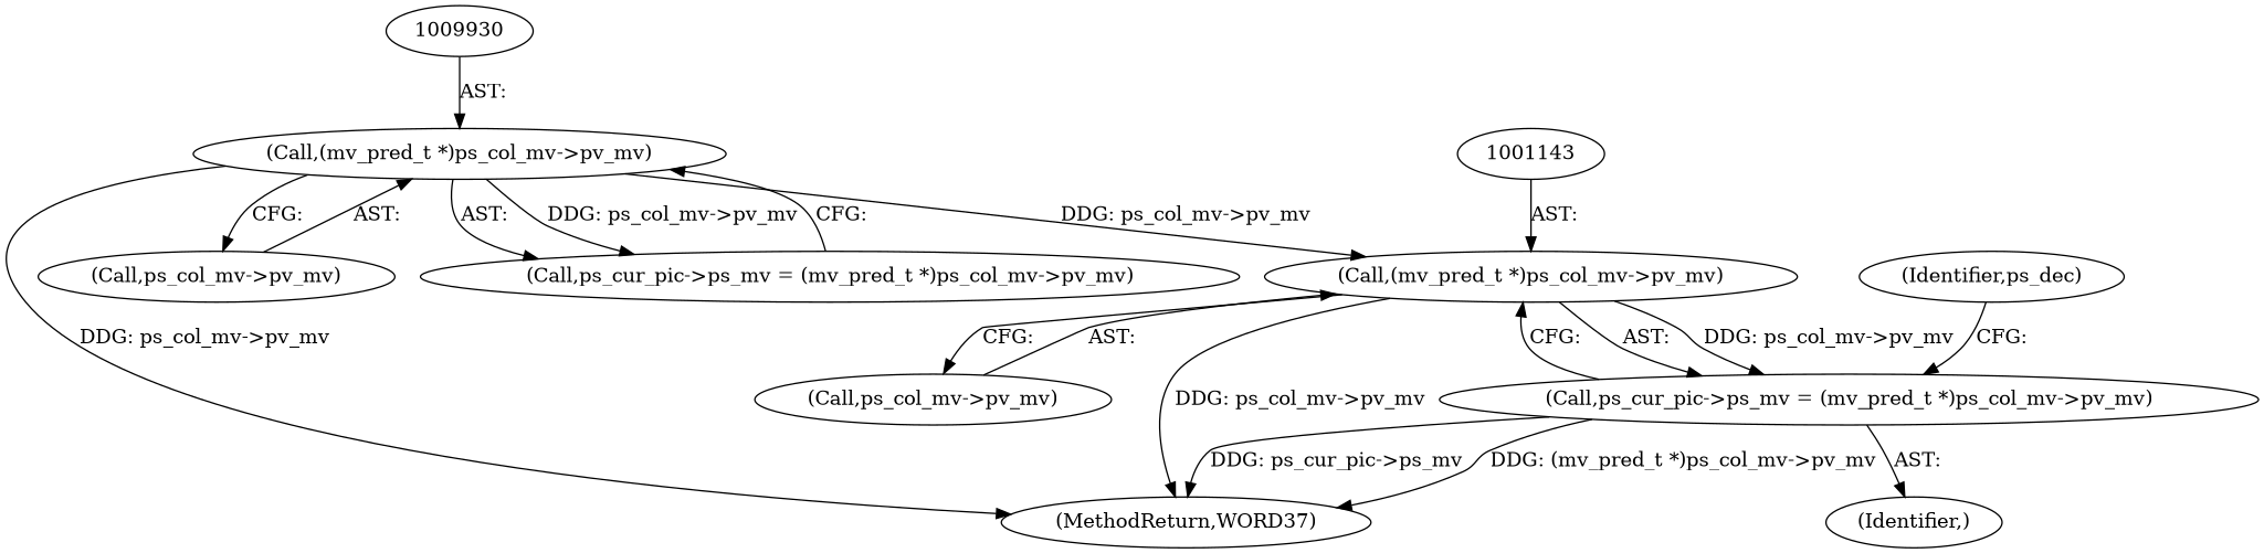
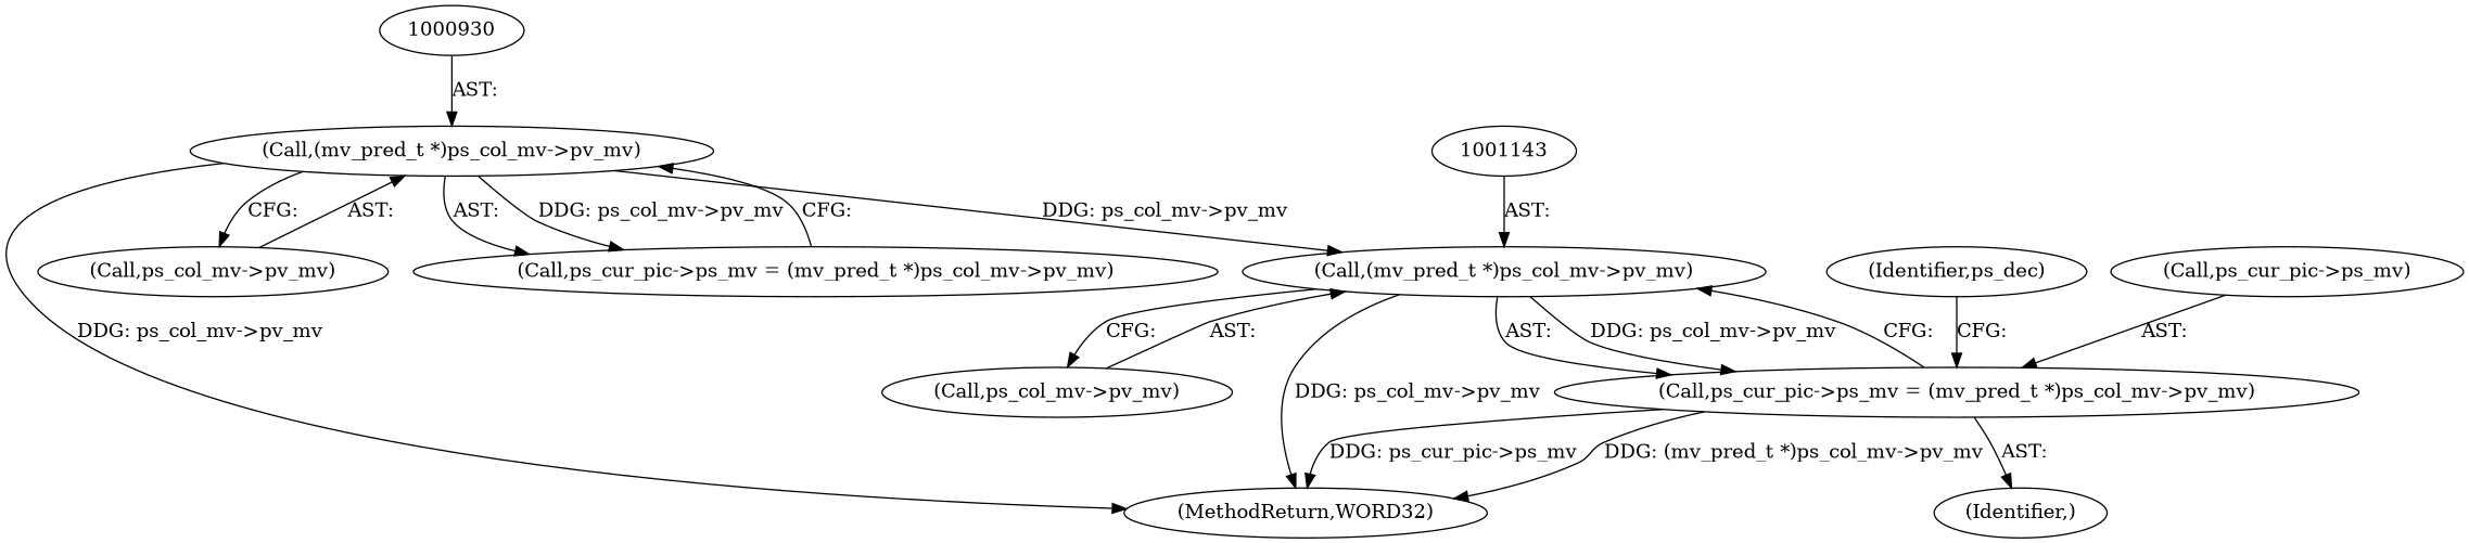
  digraph {
    n1 [label="(Call,(mv_pred_t *)ps_col_mv->pv_mv)"]
    n2 [label="(Call,ps_cur_pic->ps_mv = (mv_pred_t *)ps_col_mv->pv_mv)"]
    n3 [label="(Call,ps_col_mv->pv_mv)"]
-   n4 [label="(MethodReturn,WORD37)"]
+   n4 [label="(MethodReturn,WORD32)"]
    n5 [label="(Identifier,)"]
    n6 [label="(Call,(mv_pred_t *)ps_col_mv->pv_mv)"]
    n7 [label="(Call,ps_col_mv->pv_mv)"]
    n8 [label="(Call,ps_cur_pic->ps_mv = (mv_pred_t *)ps_col_mv->pv_mv)"]
    n9 [label="(Identifier,ps_dec)"]
+   n10 [label="(Call,ps_cur_pic->ps_mv)"]
    1001143
-   1000930 [label=1009930]
+   1000930
    n1 -> n2 [label="AST: "]
    n1 -> n2 [label="DDG: ps_col_mv->pv_mv"]
    n1 -> n3 [label="CFG: "]
    n1 -> n4 [label="DDG: ps_col_mv->pv_mv"]
    n2 -> n1 [label="CFG: "]
    n2 -> n4 [label="DDG: ps_cur_pic->ps_mv"]
    n2 -> n4 [label="DDG: (mv_pred_t *)ps_col_mv->pv_mv"]
    n2 -> n5 [label="AST: "]
    n3 -> n1 [label="AST: "]
    n6 -> n1 [label="DDG: ps_col_mv->pv_mv"]
    n6 -> n4 [label="DDG: ps_col_mv->pv_mv"]
    n6 -> n7 [label="CFG: "]
    n6 -> n8 [label="AST: "]
    n6 -> n8 [label="DDG: ps_col_mv->pv_mv"]
    n7 -> n6 [label="AST: "]
    n8 -> n6 [label="CFG: "]
    n9 -> n2 [label="CFG: "]
+   n10 -> n2 [label="AST: "]
    1001143 -> n1 [label="AST: "]
    1000930 -> n6 [label="AST: "]
  }
